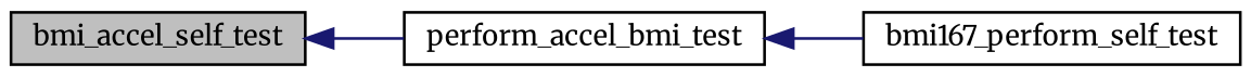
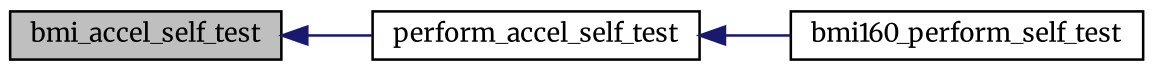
  digraph {
    fontname=Merriweather
    rankdir=LR
    node [color=black fillcolor=white fontname=Merriweather fontsize=10 shape=record style=filled]
    edge [color=midnightblue dir=back fontname=Merriweather fontsize=10 labelfontname=Helvetica labelfontsize=10 style=solid]
    n1 [fillcolor=grey75 fontcolor=black height=0.2 label=bmi_accel_self_test width=0.4]
-   n2 [height=0.2 label=perform_accel_bmi_test width=0.4]
-   n3 [height=0.2 label=bmi167_perform_self_test width=0.4]
+   n2 [height=0.2 label=perform_accel_self_test width=0.4]
+   n3 [height=0.2 label=bmi160_perform_self_test width=0.4]
    n1 -> n2
    n2 -> n3
  }
